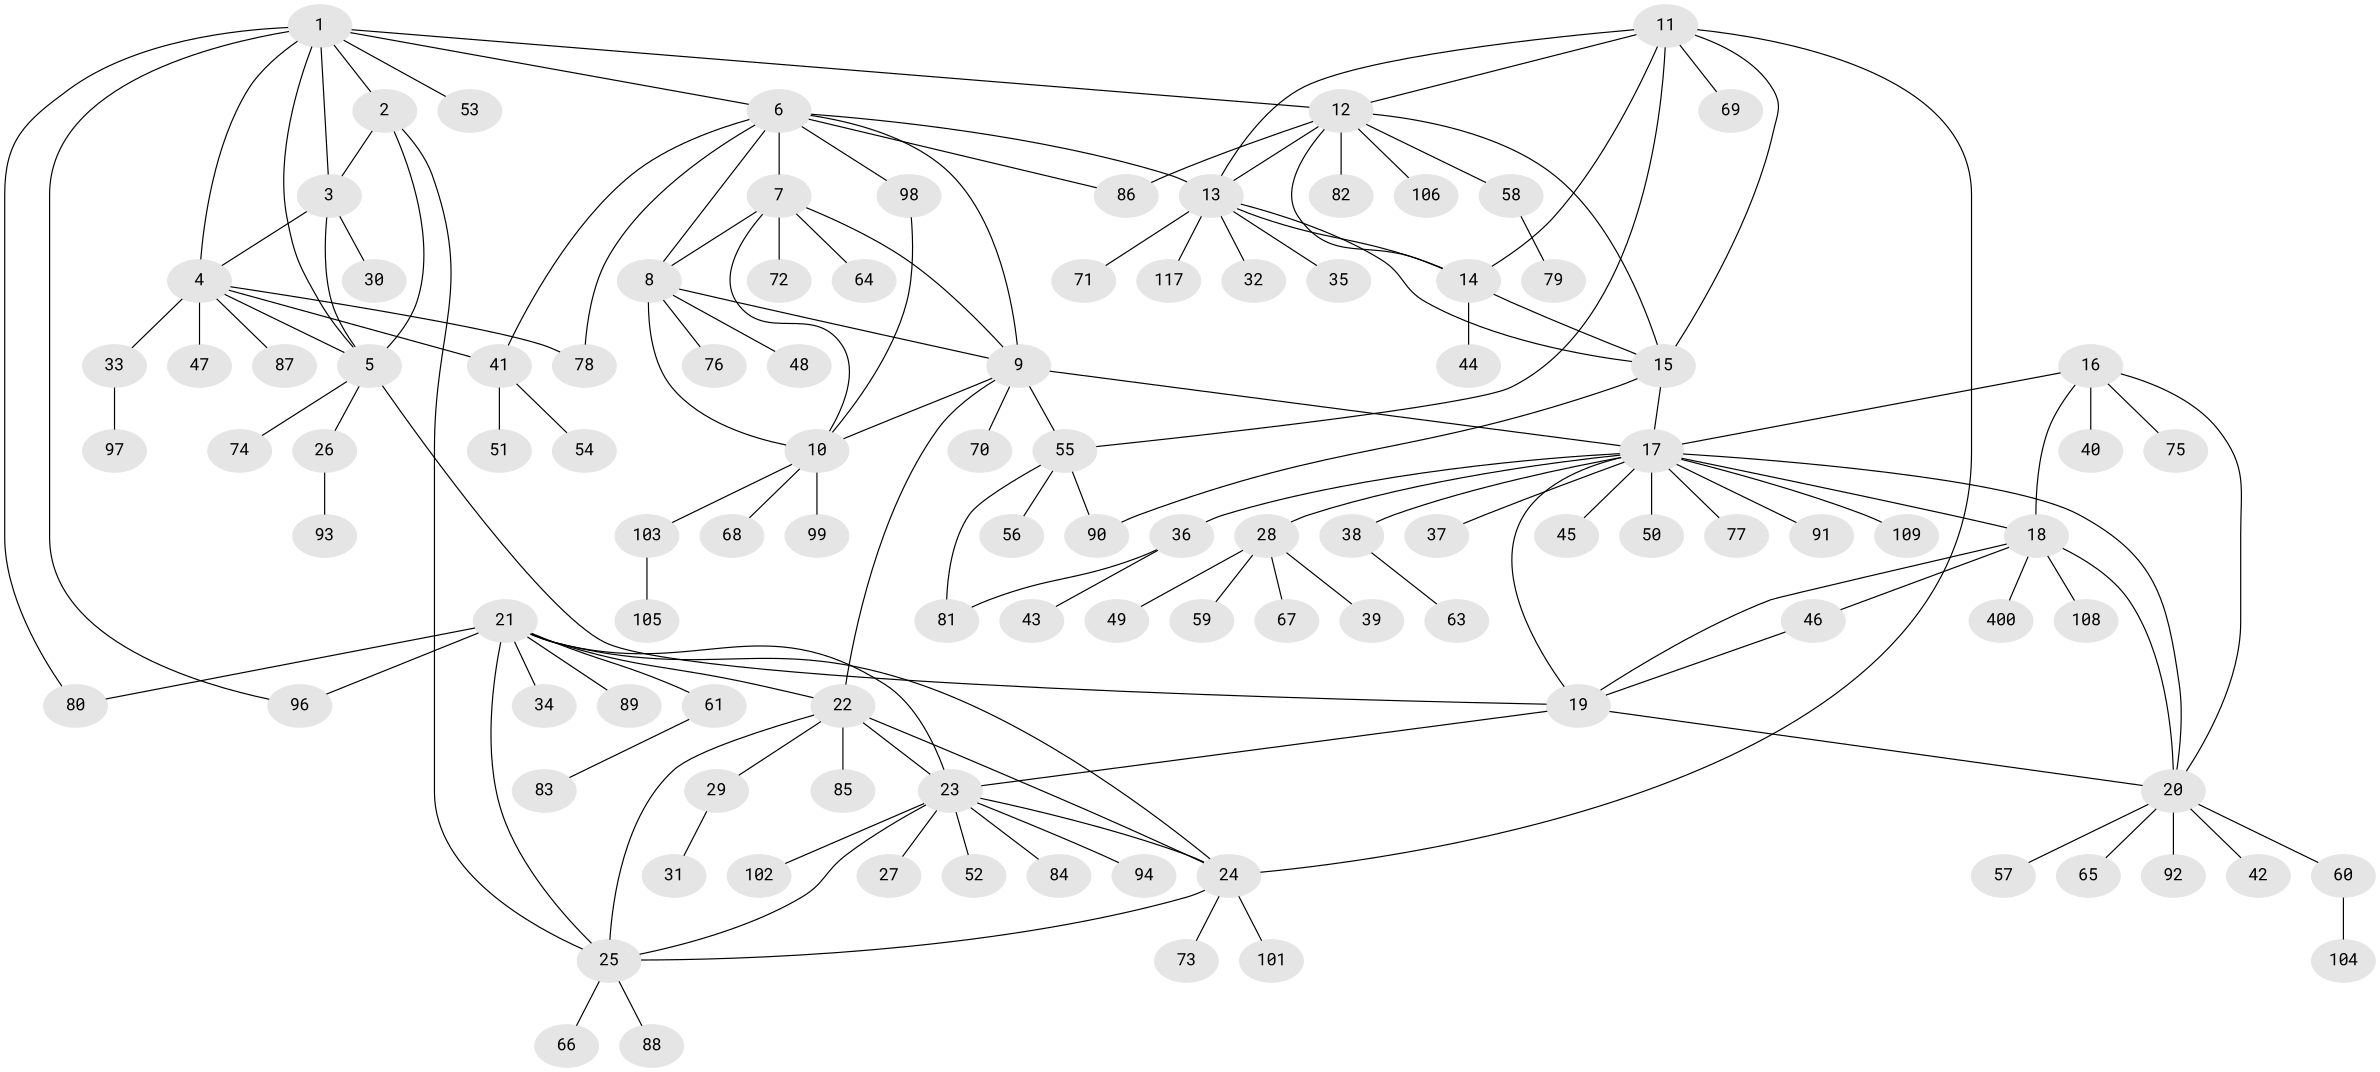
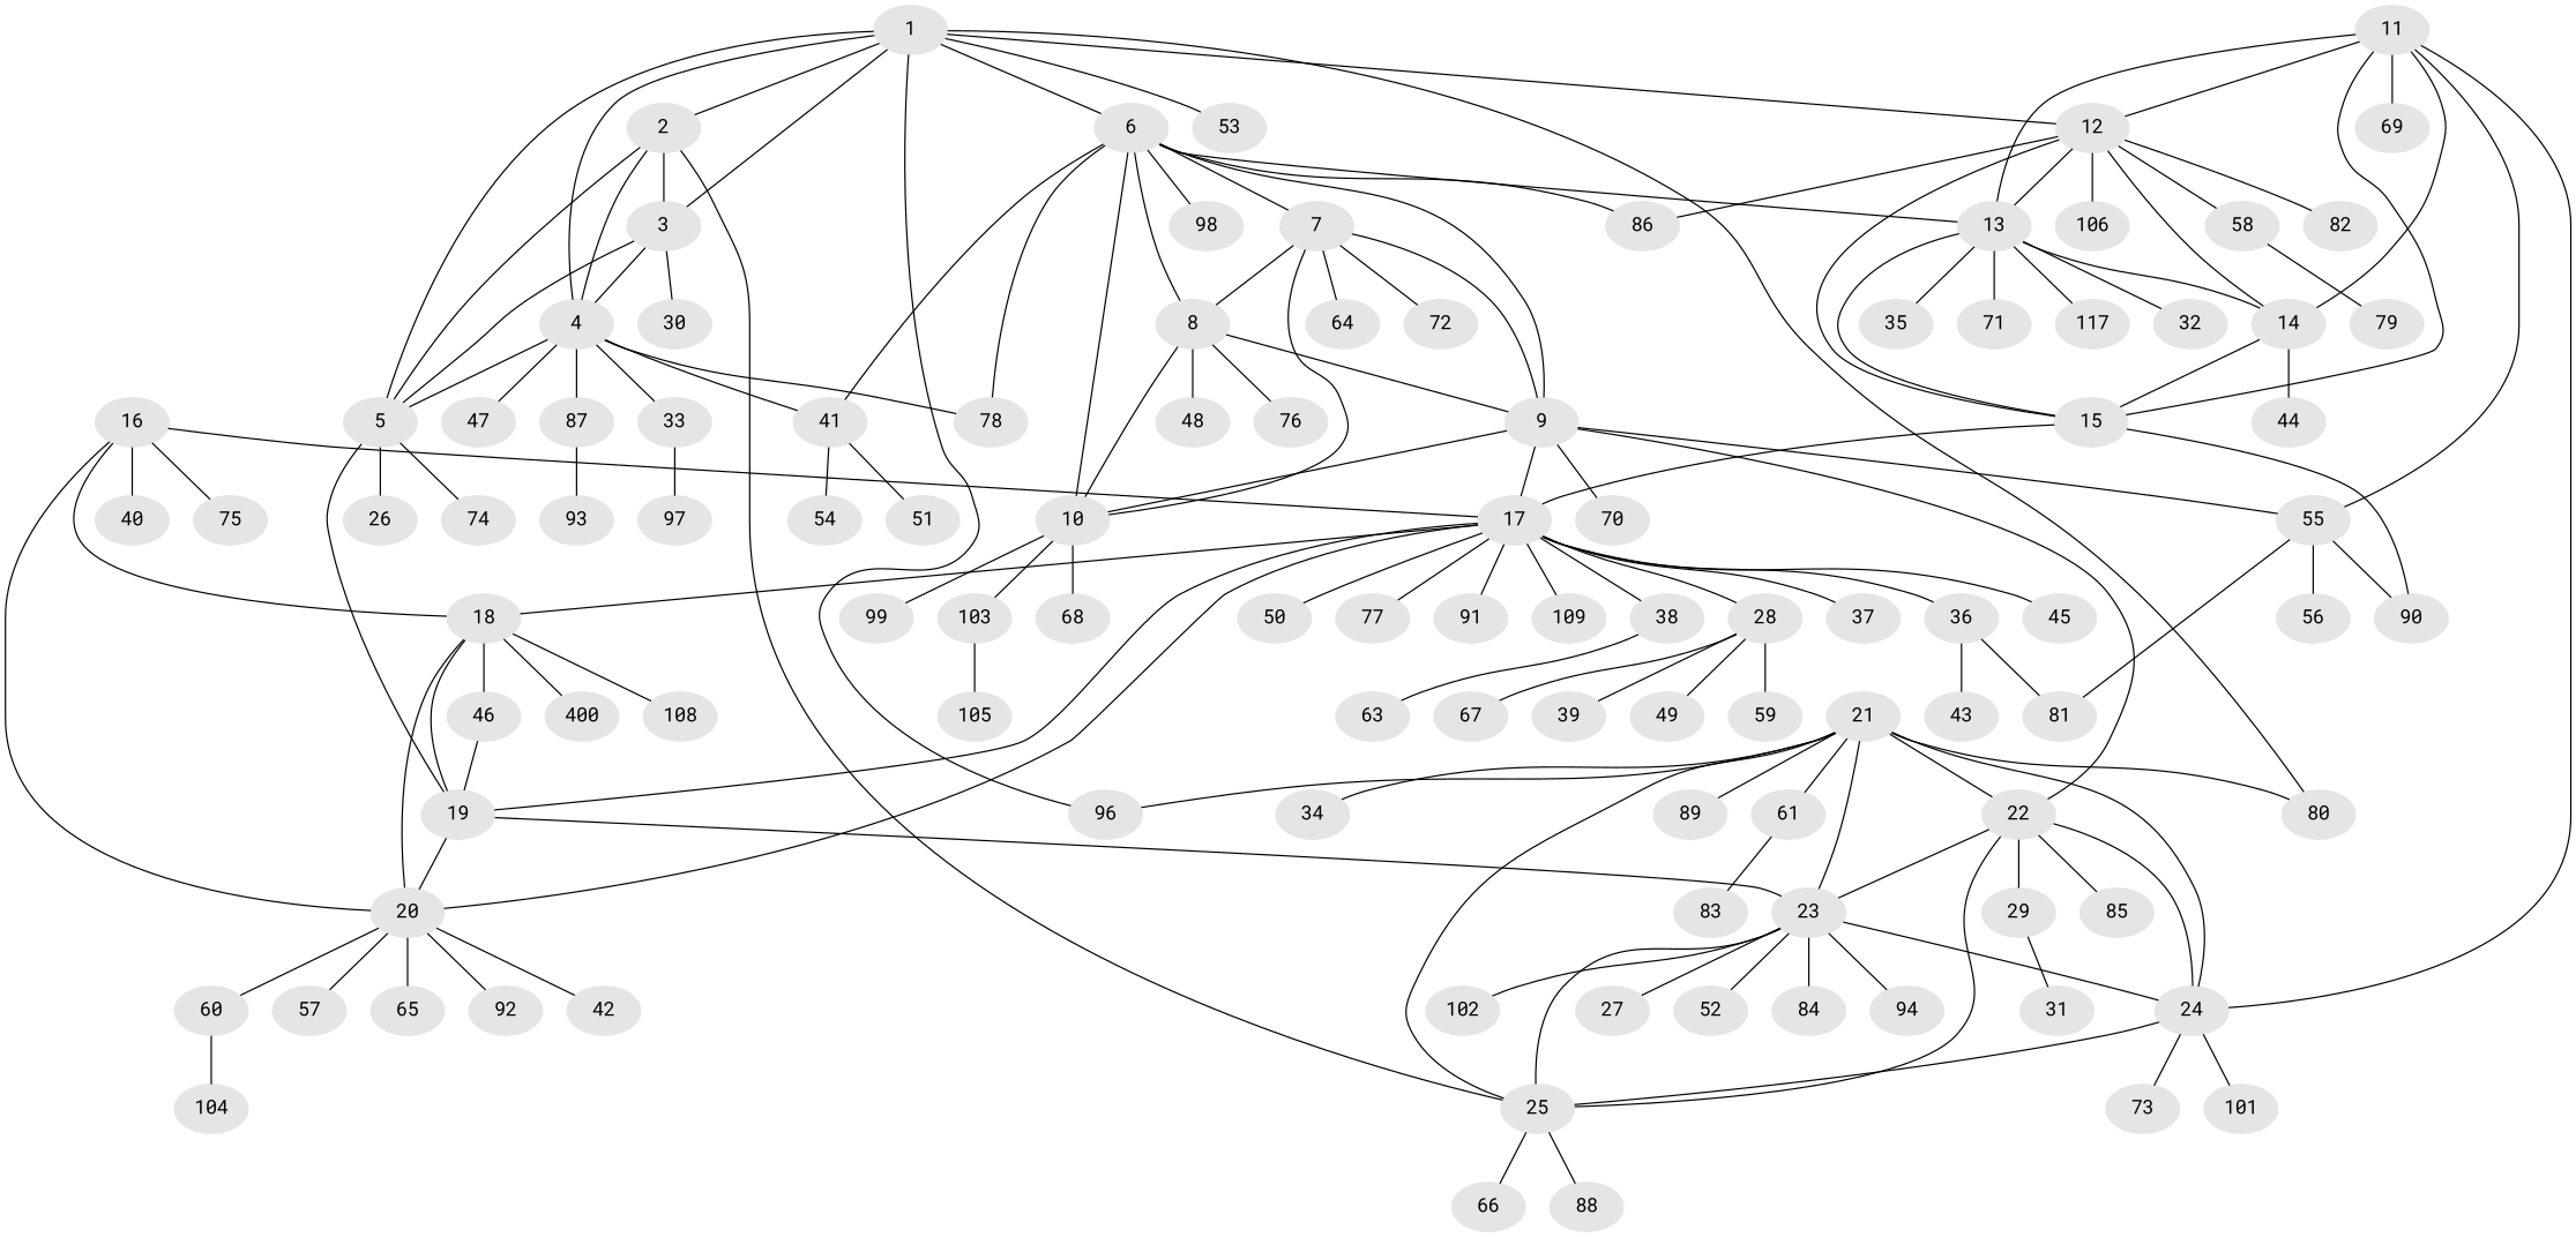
  graph {
    fontname="Roboto Mono"
    node [color=gray90 fontname="Roboto Mono" style=filled]
    edge [fontname="Roboto Mono"]
    1
    2
    3
    4
    5
    6
    12
    53
    80
    96
    25
    30
    33
    41
    47
    78
    87
    19
    26
    74
    7
    8
    9
    10
    13
    86
    98
    14
    15
    58
    82
    106
    66
    88
    97
    51
    54
    20
    23
    93
    64
    72
    48
    76
    17
    22
    55
    70
    68
    99
    103
    32
    35
    71
    n55 [label=117]
    18
    28
    36
    37
    38
    45
    50
    77
    91
    109
    24
    29
    85
    90
    81
    56
    105
    11
    69
    44
    73
    101
    79
    16
    40
    75
    46
    n83 [label=400]
    108
    42
    57
    60
    65
    92
    39
    49
    59
    67
    43
    63
    27
    52
    84
    94
    102
    104
    21
    34
    61
    89
    83
    31
    1 -- 2
    1 -- 3
    1 -- 4
    1 -- 5
    1 -- 6
    1 -- 12
    1 -- 53
    1 -- 80
    1 -- 96
    2 -- 3
+   2 -- 4
    2 -- 5
    2 -- 25
    3 -- 4
    3 -- 5
    3 -- 30
    4 -- 5
    4 -- 33
    4 -- 41
    4 -- 47
    4 -- 78
    4 -- 87
    5 -- 19
    5 -- 26
    5 -- 74
    6 -- 41
    6 -- 78
    6 -- 7
    6 -- 8
    6 -- 9
-   98 -- 10
+   6 -- 10
    6 -- 13
    6 -- 86
    6 -- 98
    12 -- 13
    12 -- 86
    12 -- 14
    12 -- 15
    12 -- 58
    12 -- 82
    12 -- 106
    25 -- 66
    25 -- 88
    33 -- 97
    41 -- 51
    41 -- 54
    19 -- 20
    19 -- 23
-   26 -- 93
+   87 -- 93
    7 -- 8
    7 -- 9
    7 -- 10
    7 -- 64
    7 -- 72
    8 -- 9
    8 -- 10
    8 -- 48
    8 -- 76
    9 -- 10
    9 -- 17
    9 -- 22
    9 -- 55
    9 -- 70
    10 -- 68
    10 -- 99
    10 -- 103
    13 -- 14
    13 -- 15
    13 -- 32
    13 -- 35
    13 -- 71
    13 -- n55
    14 -- 15
    14 -- 44
    15 -- 17
    15 -- 90
    58 -- 79
    20 -- 42
    20 -- 57
    20 -- 60
    20 -- 65
    20 -- 92
    23 -- 25
    23 -- 24
    23 -- 27
    23 -- 52
    23 -- 84
    23 -- 94
    23 -- 102
    17 -- 19
    17 -- 20
    17 -- 18
    17 -- 28
    17 -- 36
    17 -- 37
    17 -- 38
    17 -- 45
    17 -- 50
    17 -- 77
    17 -- 91
    17 -- 109
    22 -- 25
    22 -- 23
    22 -- 24
    22 -- 29
    22 -- 85
    55 -- 90
    55 -- 81
    55 -- 56
    103 -- 105
    18 -- 19
    18 -- 20
    18 -- 46
    18 -- n83
    18 -- 108
    28 -- 39
    28 -- 49
    28 -- 59
    28 -- 67
    36 -- 81
    36 -- 43
    38 -- 63
    24 -- 25
    24 -- 73
    24 -- 101
    29 -- 31
    11 -- 12
    11 -- 13
    11 -- 14
    11 -- 15
    11 -- 55
    11 -- 24
    11 -- 69
    16 -- 20
    16 -- 17
    16 -- 18
    16 -- 40
    16 -- 75
    46 -- 19
    60 -- 104
    21 -- 80
    21 -- 96
    21 -- 25
    21 -- 23
    21 -- 22
    21 -- 24
    21 -- 34
    21 -- 61
    21 -- 89
    61 -- 83
  }
